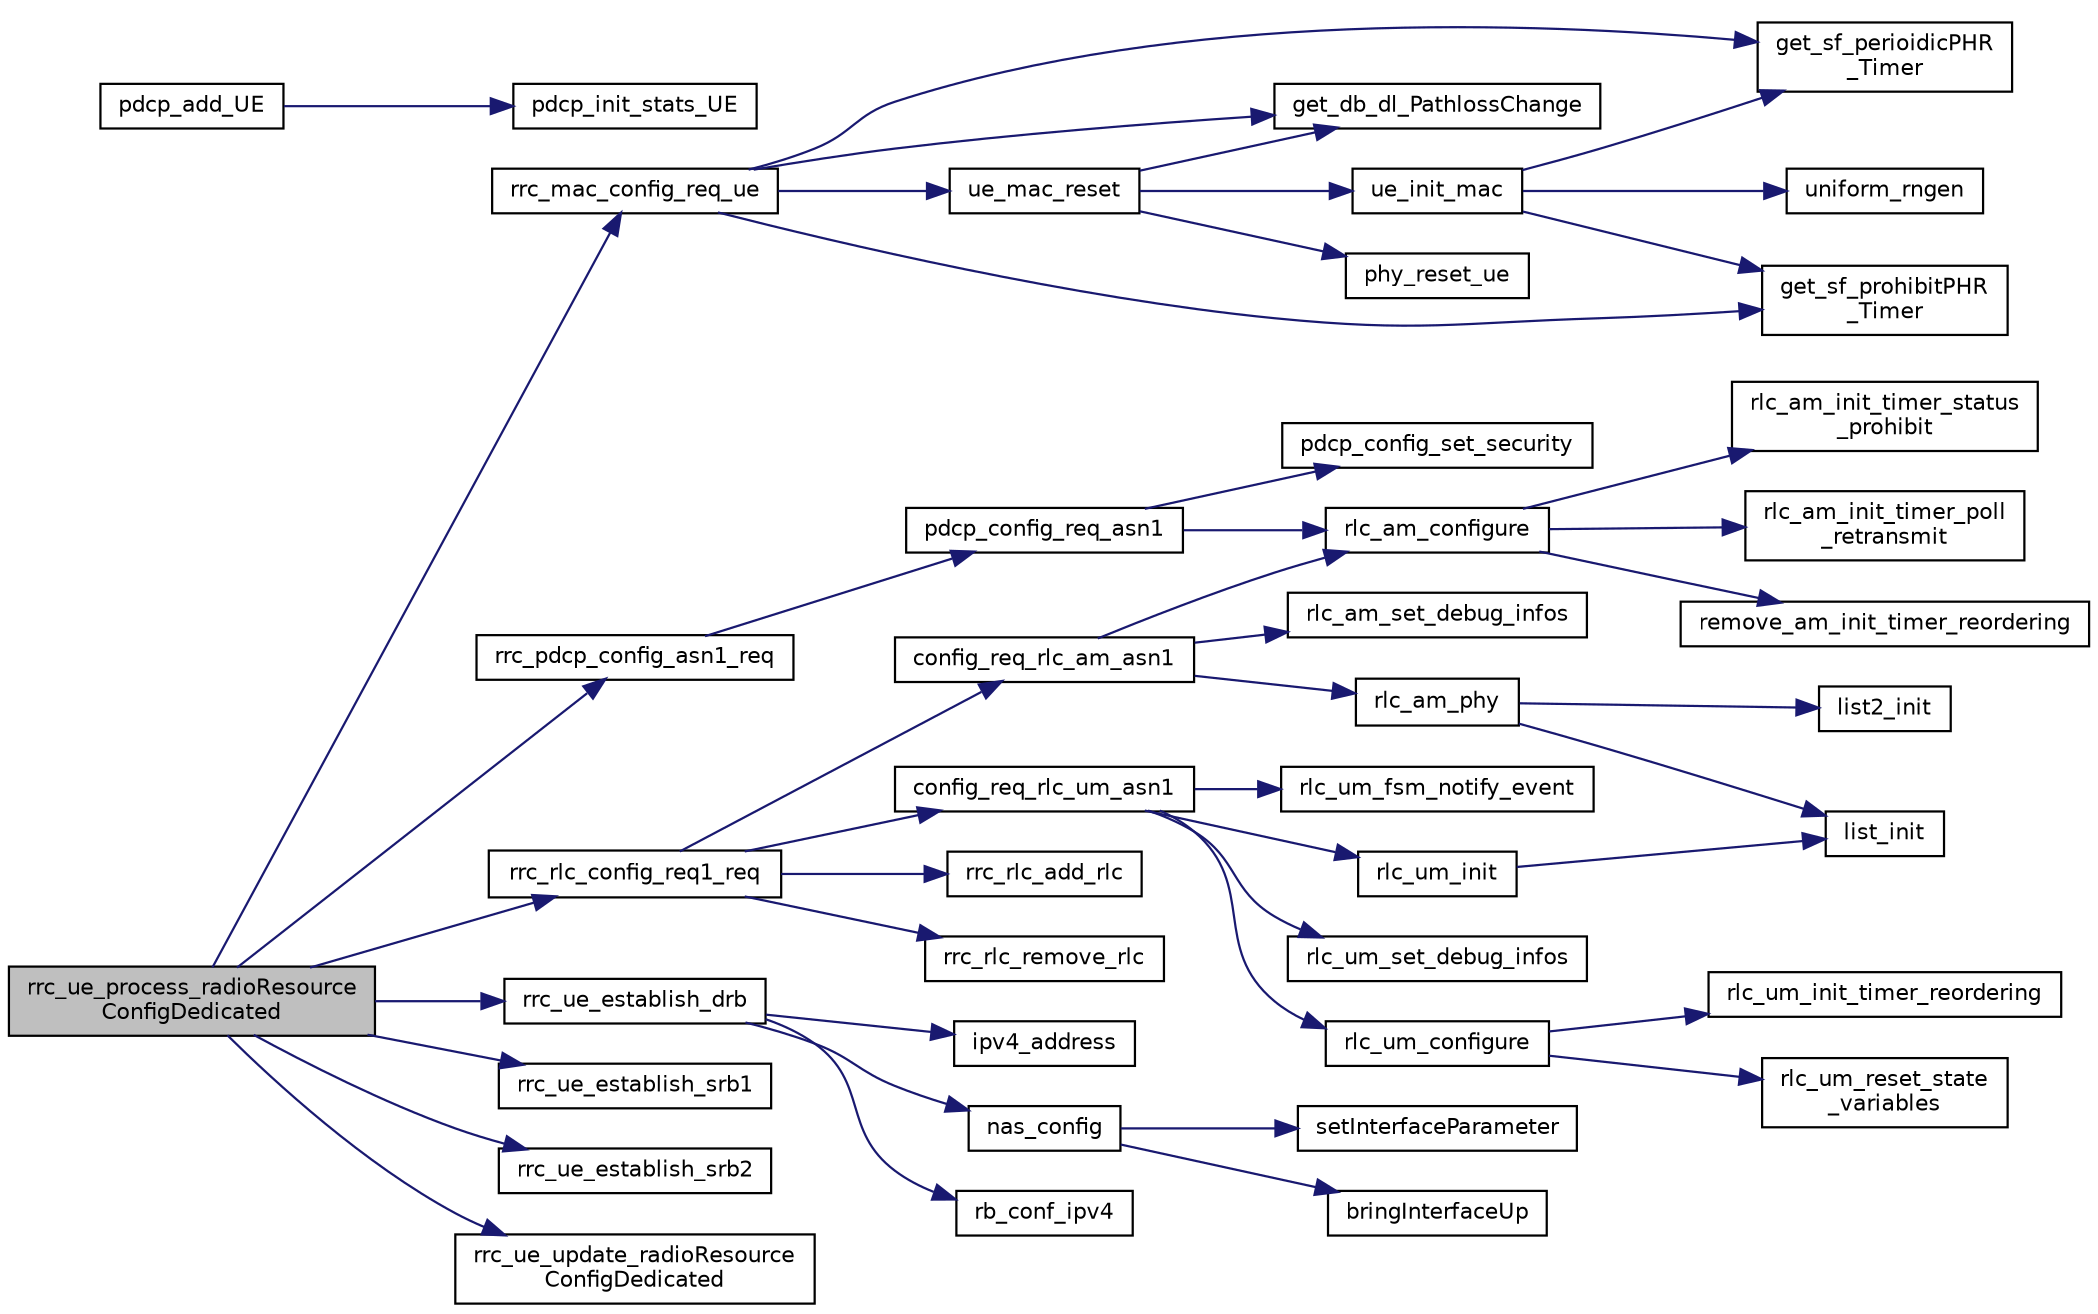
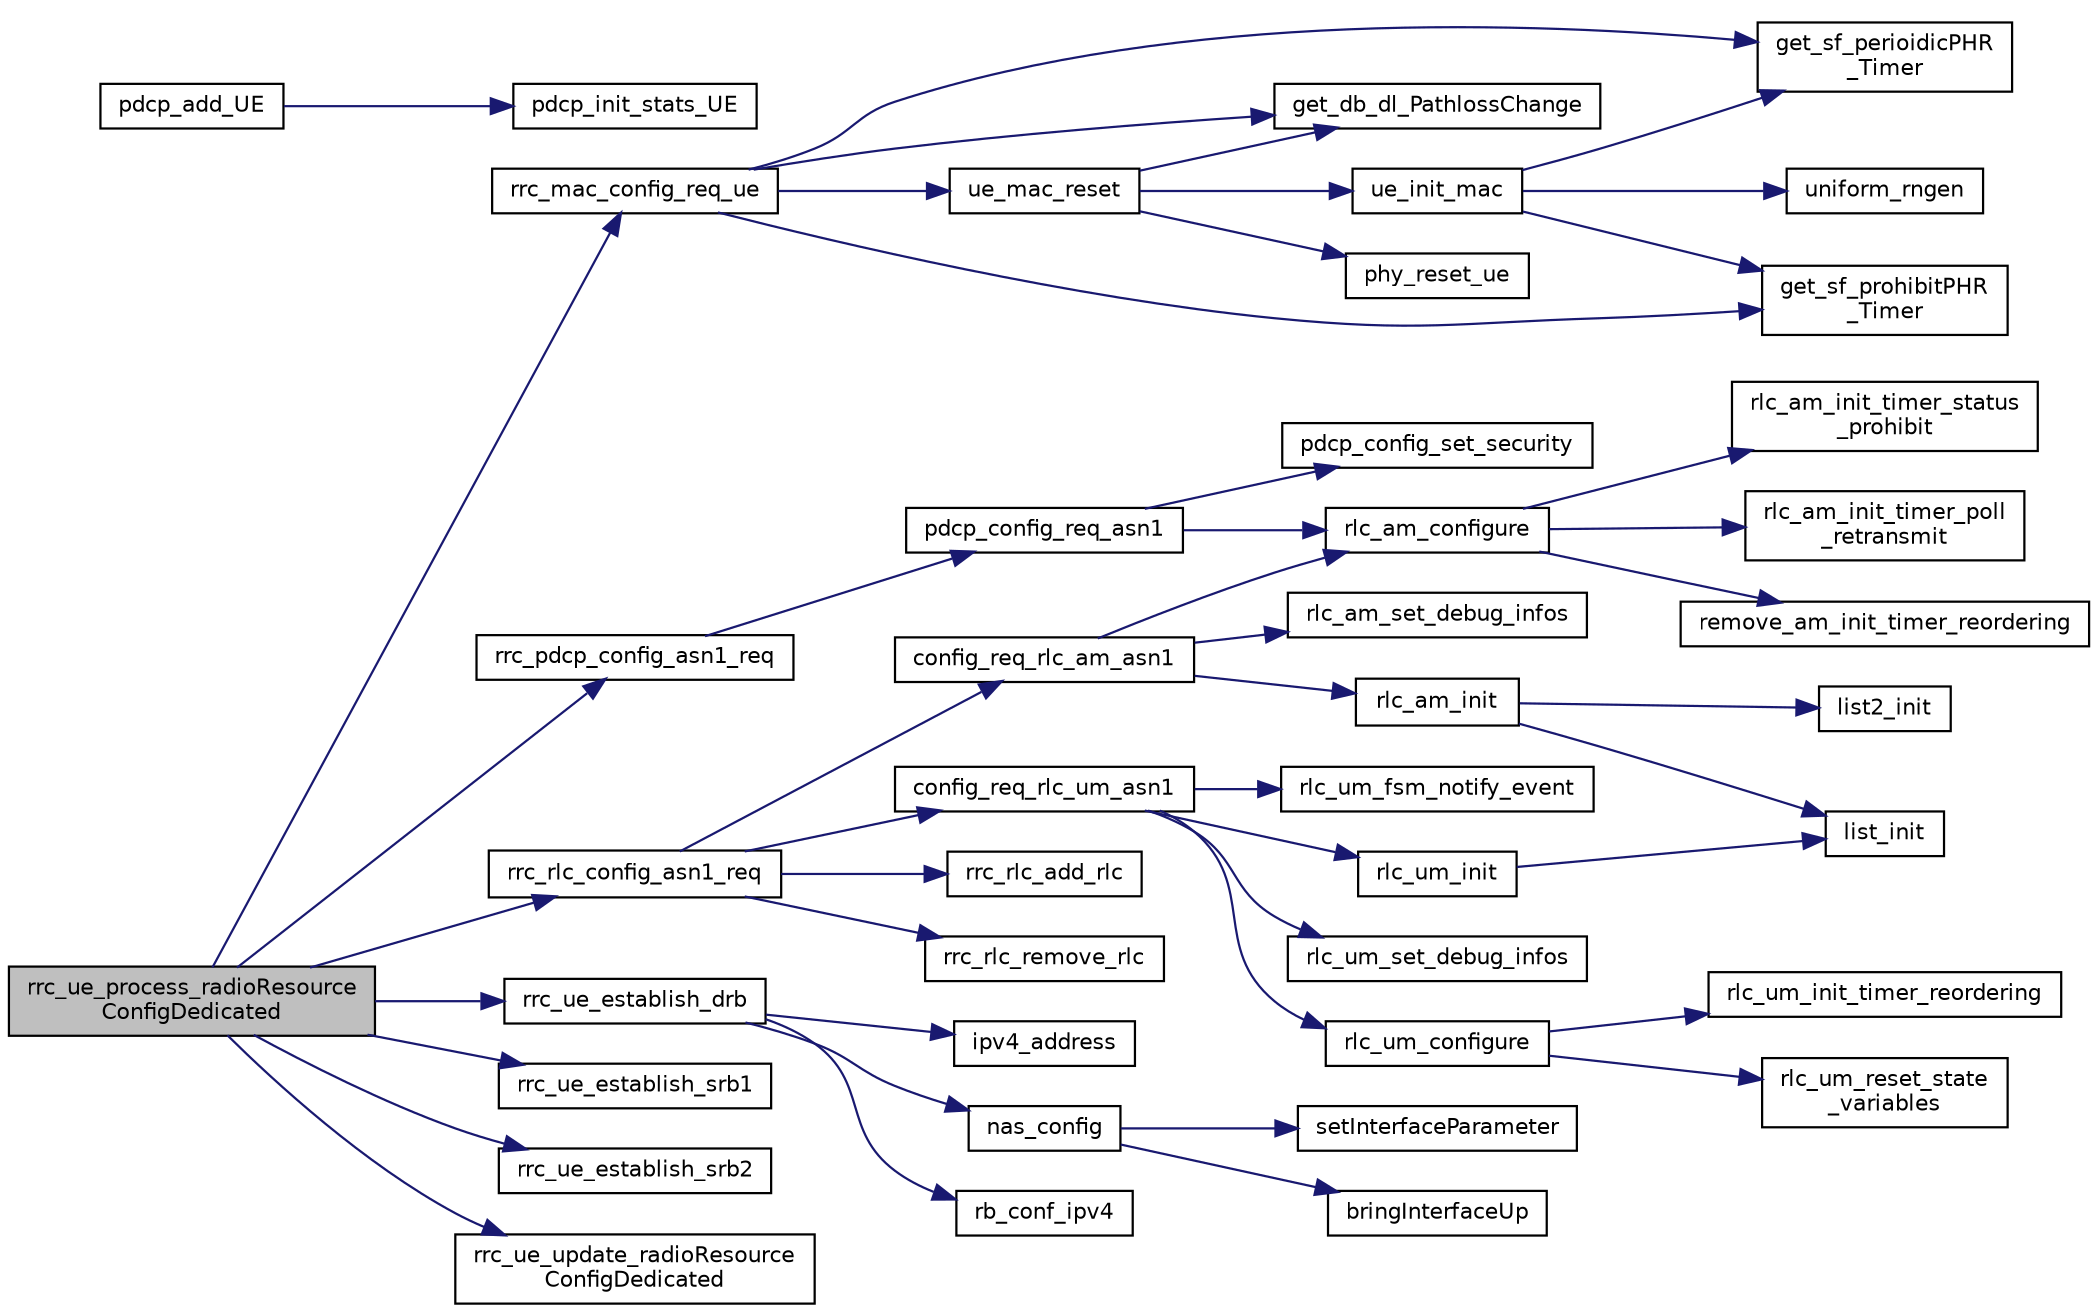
  digraph {
    rankdir=LR
    node [color=black fillcolor=white fontname=Helvetica fontsize=10 shape=record style=filled]
    edge [color=midnightblue fontname=Helvetica fontsize=10 labelfontname=Helvetica labelfontsize=10 style=solid]
    n1 [fillcolor=grey75 fontcolor=black height=0.2 label="rrc_ue_process_radioResource\lConfigDedicated" width=0.4]
    n2 [height=0.2 label=rrc_mac_config_req_ue width=0.4]
    n3 [height=0.2 label=rrc_pdcp_config_asn1_req width=0.4]
-   n4 [height=0.2 label=rrc_rlc_config_req1_req width=0.4]
+   n4 [height=0.2 label=rrc_rlc_config_asn1_req width=0.4]
    n5 [height=0.2 label=rrc_ue_establish_drb width=0.4]
    n6 [height=0.2 label=rrc_ue_establish_srb1 width=0.4]
    n7 [height=0.2 label=rrc_ue_establish_srb2 width=0.4]
    n8 [height=0.2 label="rrc_ue_update_radioResource\lConfigDedicated" width=0.4]
    n9 [height=0.2 label=get_db_dl_PathlossChange width=0.4]
    n10 [height=0.2 label="get_sf_perioidicPHR\l_Timer" width=0.4]
    n11 [height=0.2 label="get_sf_prohibitPHR\l_Timer" width=0.4]
    n12 [height=0.2 label=ue_mac_reset width=0.4]
    n13 [height=0.2 label=pdcp_config_req_asn1 width=0.4]
    n14 [height=0.2 label=config_req_rlc_am_asn1 width=0.4]
    n15 [height=0.2 label=config_req_rlc_um_asn1 width=0.4]
    n16 [height=0.2 label=rrc_rlc_add_rlc width=0.4]
    n17 [height=0.2 label=rrc_rlc_remove_rlc width=0.4]
    n18 [height=0.2 label=ipv4_address width=0.4]
    n19 [height=0.2 label=nas_config width=0.4]
    n20 [height=0.2 label=rb_conf_ipv4 width=0.4]
    n21 [height=0.2 label=phy_reset_ue width=0.4]
    n22 [height=0.2 label=ue_init_mac width=0.4]
    n23 [height=0.2 label=uniform_rngen width=0.4]
    n24 [height=0.2 label=pdcp_config_set_security width=0.4]
    n25 [height=0.2 label=rlc_am_configure width=0.4]
    n26 [height=0.2 label=pdcp_add_UE width=0.4]
    n27 [height=0.2 label=pdcp_init_stats_UE width=0.4]
-   n28 [height=0.2 label=rlc_am_phy width=0.4]
+   n28 [height=0.2 label=rlc_am_init width=0.4]
    n29 [height=0.2 label=rlc_am_set_debug_infos width=0.4]
    n30 [height=0.2 label=rlc_um_configure width=0.4]
    n31 [height=0.2 label=rlc_um_fsm_notify_event width=0.4]
    n32 [height=0.2 label=rlc_um_init width=0.4]
    n33 [height=0.2 label=rlc_um_set_debug_infos width=0.4]
    n34 [height=0.2 label="rlc_am_init_timer_poll\l_retransmit" width=0.4]
    n35 [height=0.2 label=remove_am_init_timer_reordering width=0.4]
    n36 [height=0.2 label="rlc_am_init_timer_status\l_prohibit" width=0.4]
    n37 [height=0.2 label=list2_init width=0.4]
    n38 [height=0.2 label=list_init width=0.4]
    n39 [height=0.2 label=rlc_um_init_timer_reordering width=0.4]
    n40 [height=0.2 label="rlc_um_reset_state\l_variables" width=0.4]
    n41 [height=0.2 label=bringInterfaceUp width=0.4]
    n42 [height=0.2 label=setInterfaceParameter width=0.4]
    n1 -> n2
    n1 -> n3
    n1 -> n4
    n1 -> n5
    n1 -> n6
    n1 -> n7
    n1 -> n8
    n2 -> n9
    n2 -> n10
    n2 -> n11
    n2 -> n12
    n3 -> n13
    n4 -> n14
    n4 -> n15
    n4 -> n16
    n4 -> n17
    n5 -> n18
    n5 -> n19
    n5 -> n20
    n12 -> n9
    n12 -> n21
    n12 -> n22
    n13 -> n24
    n13 -> n25
    n14 -> n25
    n14 -> n28
    n14 -> n29
    n15 -> n30
    n15 -> n31
    n15 -> n32
    n15 -> n33
    n19 -> n41
    n19 -> n42
    n22 -> n10
    n22 -> n11
    n22 -> n23
    n25 -> n34
    n25 -> n35
    n25 -> n36
    n26 -> n27
    n28 -> n37
    n28 -> n38
    n30 -> n39
    n30 -> n40
    n32 -> n38
  }
